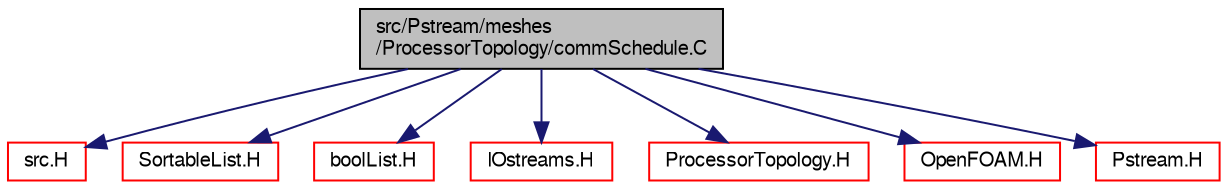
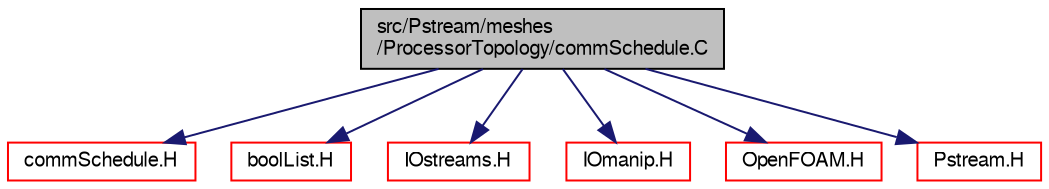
  digraph {
    node [color=red fontname=FreeSans fontsize=10 shape=record]
    edge [color=midnightblue fontname=FreeSans fontsize=10 labelfontname=FreeSans labelfontsize=10 style=solid]
    n1 [color=black fillcolor=grey75 fontcolor=black height=0.2 label="src/Pstream/meshes\l/ProcessorTopology/commSchedule.C" style=filled width=0.4]
-   n2 [height=0.2 label="src.H" width=0.4]
-   n3 [height=0.2 label="SortableList.H" width=0.4]
+   n2 [height=0.2 label="commSchedule.H" width=0.4]
    n4 [height=0.2 label="boolList.H" width=0.4]
    n5 [height=0.2 label="IOstreams.H" width=0.4]
-   n6 [height=0.2 label="ProcessorTopology.H" width=0.4]
+   n6 [height=0.2 label="IOmanip.H" width=0.4]
    n7 [height=0.2 label="OpenFOAM.H" width=0.4]
    n8 [height=0.2 label="Pstream.H" width=0.4]
    n1 -> n2
-   n1 -> n3
    n1 -> n4
    n1 -> n5
    n1 -> n6
    n1 -> n7
    n1 -> n8
  }
